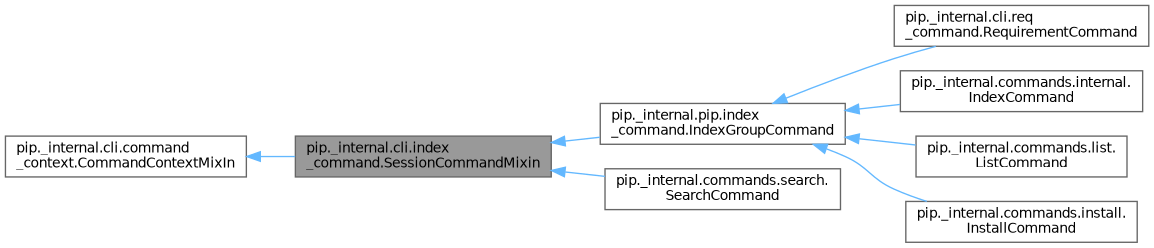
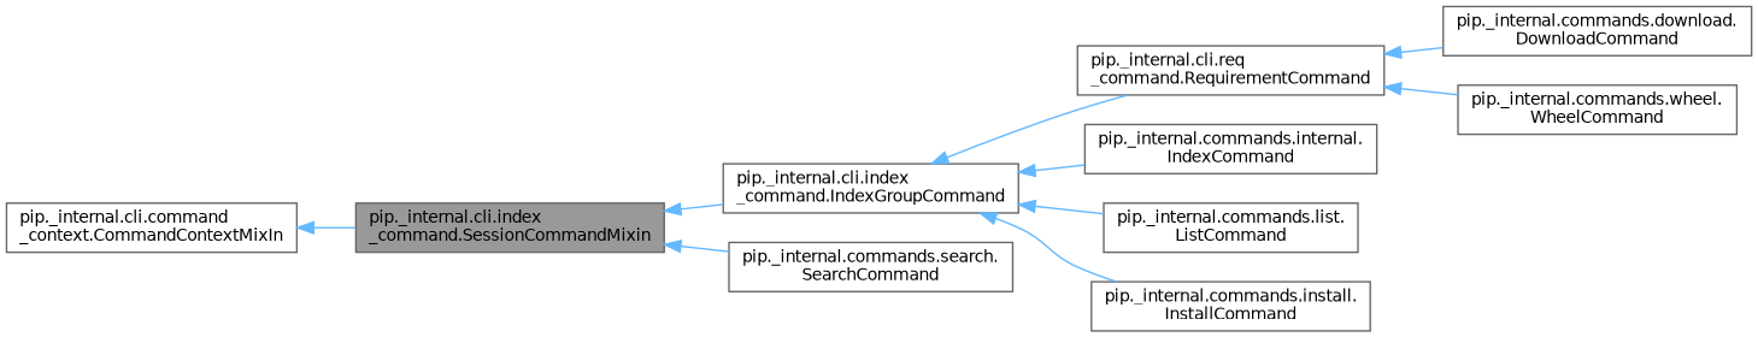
  digraph {
    rankdir=LR
    node [color=gray40 fillcolor=white fontname=Helvetica fontsize=10 shape=box style=filled]
    edge [color=steelblue1 dir=back fontname=Helvetica fontsize=10 labelfontname=Helvetica labelfontsize=10 style=solid]
    n1 [fillcolor=grey60 fontcolor=black height=0.2 label="pip._internal.cli.index\l_command.SessionCommandMixin" width=0.4]
-   n2 [height=0.2 label="pip._internal.pip.index\l_command.IndexGroupCommand" width=0.4]
+   n2 [height=0.2 label="pip._internal.cli.index\l_command.IndexGroupCommand" width=0.4]
    n3 [height=0.2 label="pip._internal.commands.search.\lSearchCommand" width=0.4]
    n4 [height=0.2 label="pip._internal.cli.req\l_command.RequirementCommand" width=0.4]
    n5 [height=0.2 label="pip._internal.commands.internal.\lIndexCommand" width=0.4]
    n6 [height=0.2 label="pip._internal.commands.list.\lListCommand" width=0.4]
    n7 [height=0.2 label="pip._internal.commands.install.\lInstallCommand" width=0.4]
    n8 [height=0.2 label="pip._internal.cli.command\l_context.CommandContextMixIn" width=0.4]
+   n9 [height=0.2 label="pip._internal.commands.download.\lDownloadCommand" width=0.4]
+   n10 [height=0.2 label="pip._internal.commands.wheel.\lWheelCommand" width=0.4]
    n1 -> n2
    n1 -> n3
    n2 -> n4
    n2 -> n5
    n2 -> n6
    n2 -> n7
+   n4 -> n9
+   n4 -> n10
    n8 -> n1
  }
